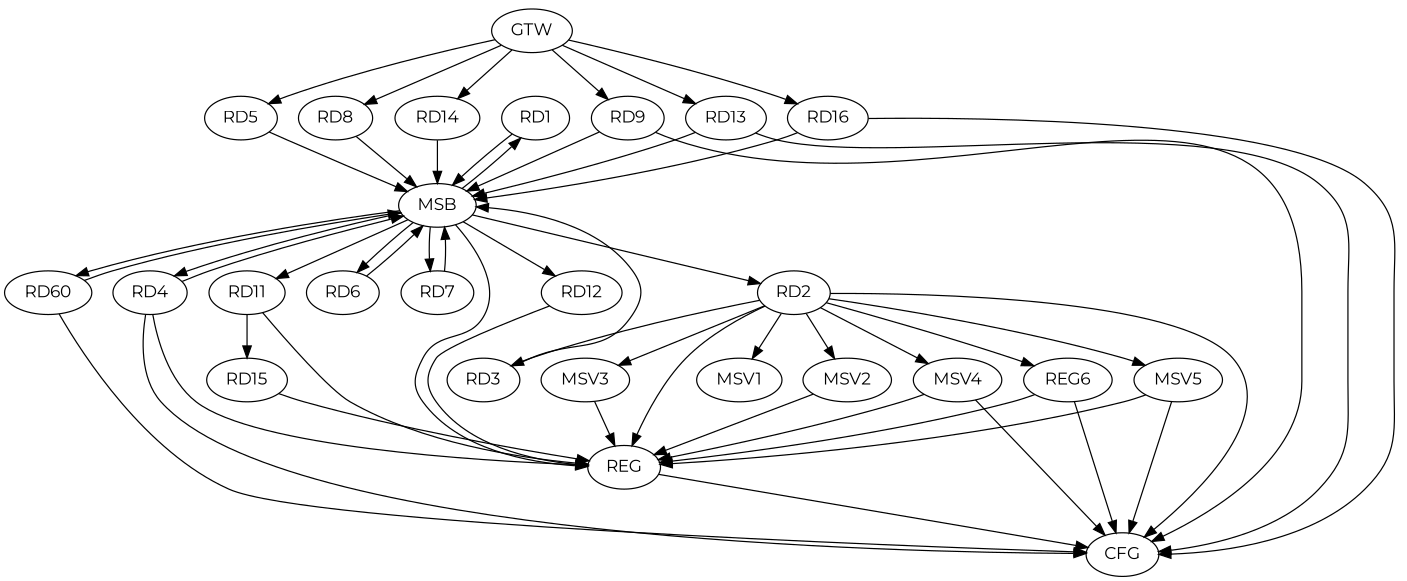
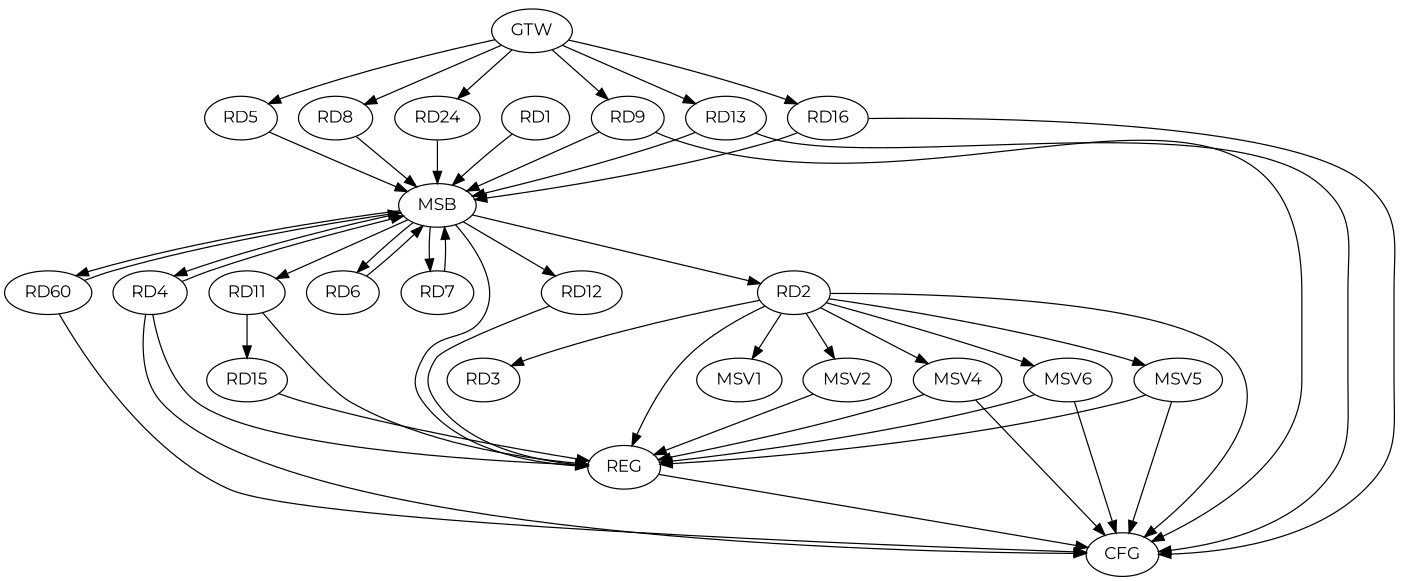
  strict digraph {
    fontname=Montserrat
    node [fontname=Montserrat]
    edge [fontname=Montserrat]
    n1 [label=RD1]
    n2 [label=MSB]
    n3 [label=RD2]
    n4 [label=REG]
    n5 [label=RD4]
    n6 [label=RD6]
    n7 [label=RD7]
    n8 [label=RD60]
    n9 [label=RD11]
    n10 [label=RD12]
    n11 [label=RD3]
    n12 [label=CFG]
    n13 [label=MSV1]
    n14 [label=MSV2]
-   n15 [label=MSV3]
    n16 [label=MSV4]
    n17 [label=MSV5]
-   n18 [label=REG6]
+   n18 [label=MSV6]
    n19 [label=RD5]
    n20 [label=RD8]
    n21 [label=RD9]
    n22 [label=RD15]
    n23 [label=RD13]
-   n24 [label=RD14]
+   n24 [label=RD24]
    n25 [label=RD16]
    n26 [label=GTW]
    n1 -> n2
-   n2 -> n1
    n2 -> n3
    n2 -> n4
    n2 -> n5
    n2 -> n6
    n2 -> n7
    n2 -> n8
    n2 -> n9
    n2 -> n10
    n3 -> n4
    n3 -> n11
    n3 -> n12
    n3 -> n13
    n3 -> n14
-   n3 -> n15
    n3 -> n16
    n3 -> n17
    n3 -> n18
    n4 -> n12
    n5 -> n2
    n5 -> n4
    n5 -> n12
    n6 -> n2
    n7 -> n2
    n8 -> n2
    n8 -> n12
    n9 -> n4
    n9 -> n22
    n10 -> n4
-   n11 -> n2
    n14 -> n4
-   n15 -> n4
    n16 -> n4
    n16 -> n12
    n17 -> n4
    n17 -> n12
    n18 -> n4
    n18 -> n12
    n19 -> n2
    n20 -> n2
    n21 -> n2
    n21 -> n12
    n22 -> n4
    n23 -> n2
    n23 -> n12
    n24 -> n2
    n25 -> n2
    n25 -> n12
    n26 -> n19
    n26 -> n20
    n26 -> n21
    n26 -> n23
    n26 -> n24
    n26 -> n25
  }
